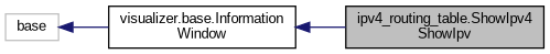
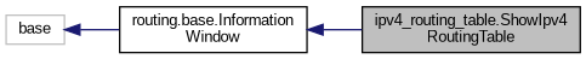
  digraph {
    fontname="Liberation Sans"
    rankdir=LR
    node [color=black fillcolor=white fontname="Liberation Sans" fontsize=10 shape=record style=filled]
    edge [color=midnightblue dir=back fontname="Liberation Sans" fontsize=10 labelfontname=Helvetica labelfontsize=10 style=solid]
-   n1 [fillcolor=grey75 fontcolor=black height=0.2 label="ipv4_routing_table.ShowIpv4\lShowIpv" width=0.4]
-   n2 [height=0.2 label="visualizer.base.Information\lWindow" width=0.4]
+   n1 [fillcolor=grey75 fontcolor=black height=0.2 label="ipv4_routing_table.ShowIpv4\lRoutingTable" width=0.4]
+   n2 [height=0.2 label="routing.base.Information\lWindow" width=0.4]
    n3 [color=grey75 height=0.2 label=base width=0.4]
    n2 -> n1
    n3 -> n2
  }
